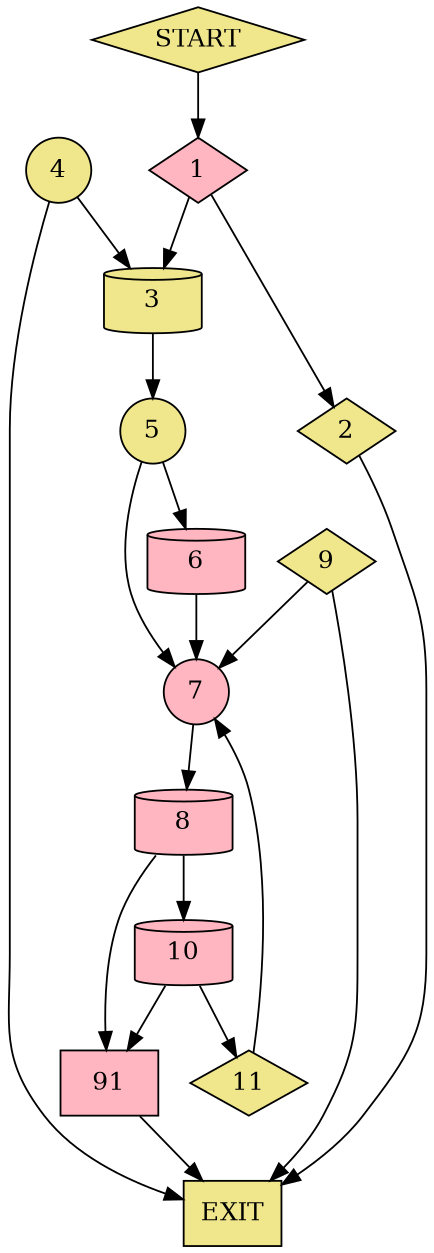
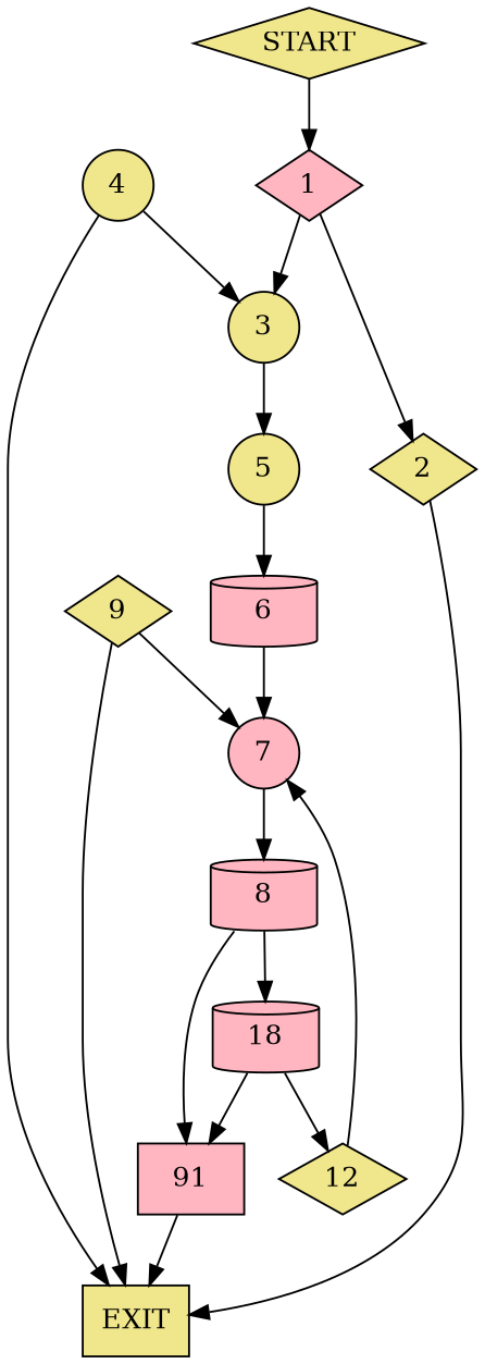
  digraph {
    node [fillcolor=khaki shape=diamond style=filled]
    n1 [label=START]
    1 [fillcolor=lightpink]
    2
-   3 [shape=cylinder]
+   3 [shape=circle]
    n5 [label=EXIT shape=box]
    5 [shape=circle]
    4 [shape=circle]
    6 [fillcolor=lightpink shape=cylinder]
    7 [fillcolor=lightpink shape=circle]
    8 [fillcolor=lightpink shape=cylinder]
-   10 [fillcolor=lightpink shape=cylinder]
+   10 [fillcolor=lightpink shape=cylinder label=18]
    n12 [fillcolor=lightpink label=91 shape=box]
    9
-   12 [label=11]
+   12
    n1 -> 1
    1 -> 2
    1 -> 3
    2 -> n5
    3 -> 5
    5 -> 6
-   5 -> 7
    4 -> 3
    4 -> n5
    6 -> 7
    7 -> 8
    8 -> 10
    8 -> n12
    10 -> n12
    10 -> 12
    n12 -> n5
    9 -> n5
    9 -> 7
    12 -> 7
  }
